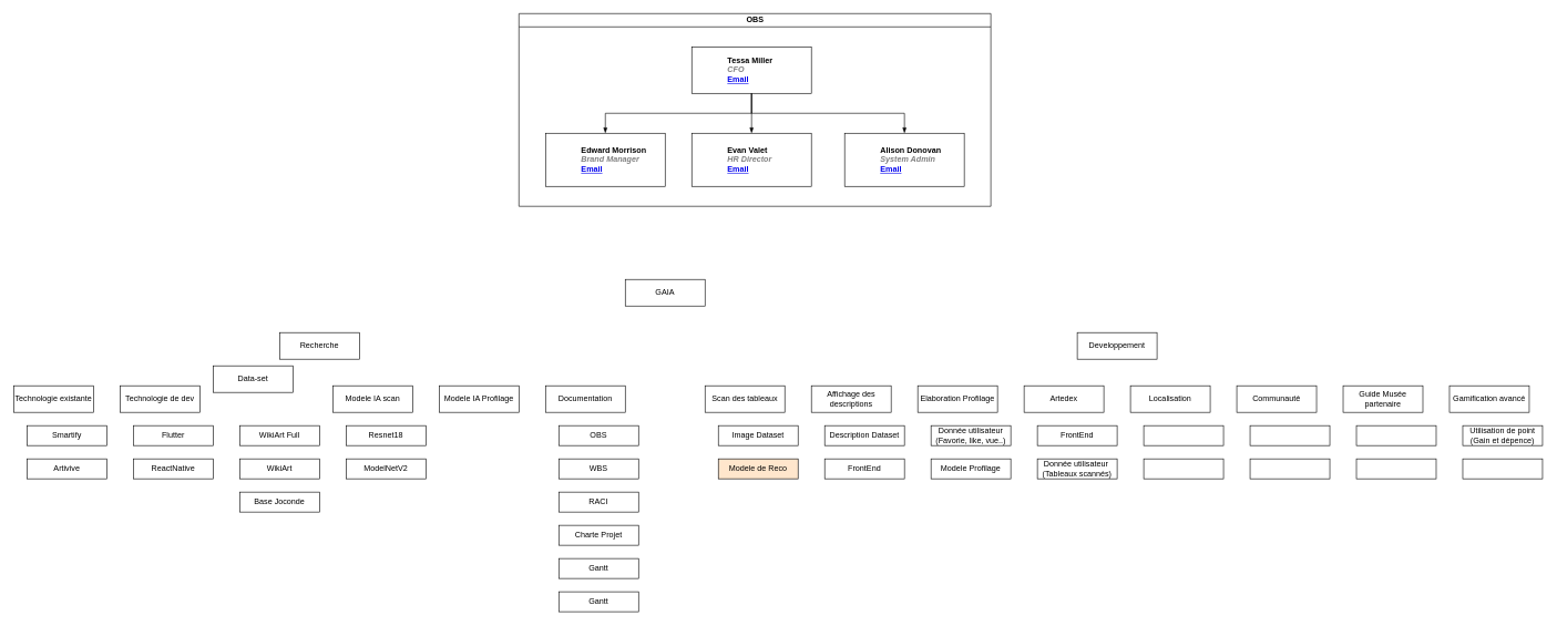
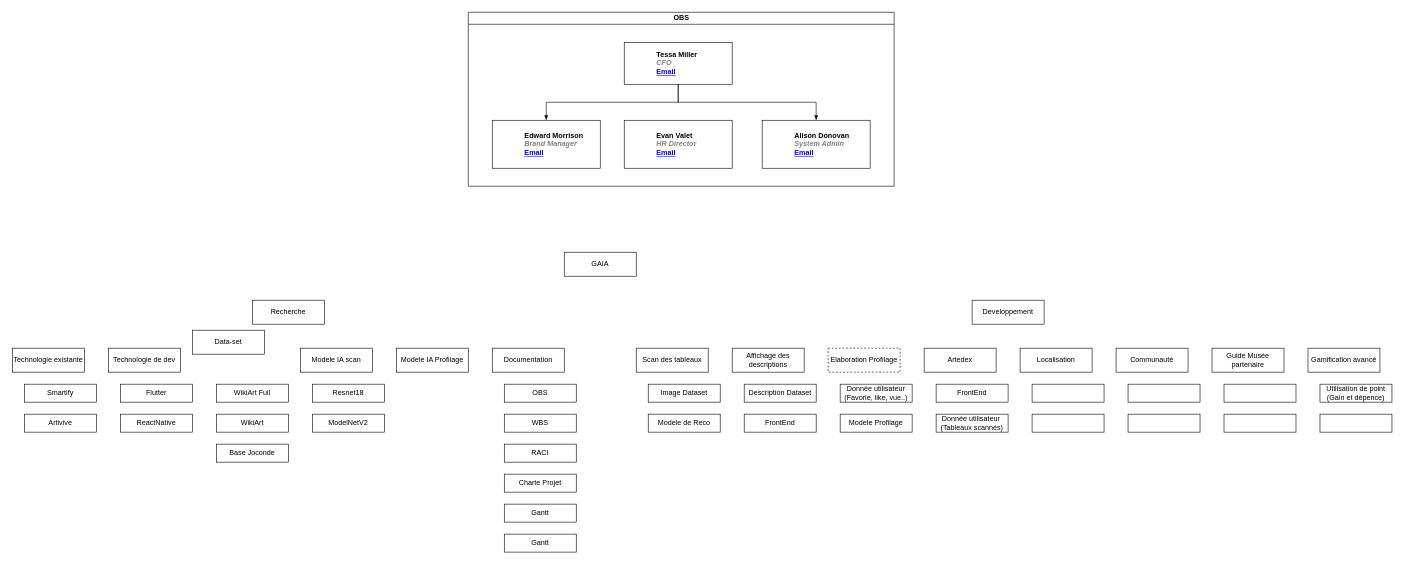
  <mxCell id="0" />
  <mxCell id="1" parent="0" />
  <mxCell id="2" value="OBS" style="swimlane;html=1;startSize=20;horizontal=1;containerType=tree;glass=0;" parent="1" vertex="1"><mxGeometry x="780" y="20" width="710" height="290" as="geometry" /></mxCell>
  <mxCell id="3" value="Tessa Miller&lt;br&gt;&lt;i style=&quot;color: gray&quot;&gt;CFO&lt;/i&gt;&lt;br&gt;&lt;a href=&quot;mailto:me@example.com&quot;&gt;Email&lt;/a&gt;" style="label;image=https://cdn3.iconfinder.com/data/icons/user-avatars-1/512/users-3-128.png;whiteSpace=wrap;html=1;rounded=0;glass=0;treeMoving=1;treeFolding=1;" parent="2" vertex="1"><mxGeometry x="260" y="50" width="180" height="70" as="geometry" /></mxCell>
  <mxCell id="4" value="" style="endArrow=blockThin;endFill=1;fontSize=11;edgeStyle=elbowEdgeStyle;elbow=vertical;rounded=0;" parent="2" source="3" target="5" edge="1"><mxGeometry relative="1" as="geometry" /></mxCell>
  <mxCell id="5" value="Edward Morrison&lt;br&gt;&lt;i style=&quot;color: gray&quot;&gt;Brand Manager&lt;/i&gt;&lt;br&gt;&lt;a href=&quot;mailto:me@example.com&quot;&gt;Email&lt;/a&gt;" style="label;image=https://cdn3.iconfinder.com/data/icons/user-avatars-1/512/users-10-3-128.png;whiteSpace=wrap;html=1;rounded=0;glass=0;treeFolding=1;treeMoving=1;" parent="2" vertex="1"><mxGeometry x="40" y="180" width="180" height="80" as="geometry" /></mxCell>
- <mxCell id="6" value="" style="endArrow=blockThin;endFill=1;fontSize=11;edgeStyle=elbowEdgeStyle;elbow=vertical;rounded=0;" parent="2" source="3" target="7" edge="1"><mxGeometry relative="1" as="geometry" /></mxCell>
  <mxCell id="7" value="Evan Valet&lt;br&gt;&lt;i style=&quot;color: gray&quot;&gt;HR Director&lt;/i&gt;&lt;br&gt;&lt;a href=&quot;mailto:me@example.com&quot;&gt;Email&lt;/a&gt;" style="label;image=https://cdn3.iconfinder.com/data/icons/user-avatars-1/512/users-9-2-128.png;whiteSpace=wrap;html=1;rounded=0;glass=0;treeFolding=1;treeMoving=1;" parent="2" vertex="1"><mxGeometry x="260" y="180" width="180" height="80" as="geometry" /></mxCell>
  <mxCell id="8" value="" style="endArrow=blockThin;endFill=1;fontSize=11;edgeStyle=elbowEdgeStyle;elbow=vertical;rounded=0;" parent="2" source="3" target="9" edge="1"><mxGeometry relative="1" as="geometry" /></mxCell>
  <mxCell id="9" value="Alison Donovan&lt;br&gt;&lt;i style=&quot;color: gray&quot;&gt;System Admin&lt;/i&gt;&lt;br&gt;&lt;a href=&quot;mailto:me@example.com&quot;&gt;Email&lt;/a&gt;" style="label;image=https://cdn3.iconfinder.com/data/icons/user-avatars-1/512/users-2-128.png;whiteSpace=wrap;html=1;rounded=0;glass=0;" parent="2" vertex="1"><mxGeometry x="490" y="180" width="180" height="80" as="geometry" /></mxCell>
  <mxCell id="10" value="GAIA" style="rounded=0;whiteSpace=wrap;html=1;" vertex="1" parent="1"><mxGeometry x="940" y="420" width="120" height="40" as="geometry" /></mxCell>
  <mxCell id="11" value="Recherche" style="rounded=0;whiteSpace=wrap;html=1;" vertex="1" parent="1"><mxGeometry x="420" y="500" width="120" height="40" as="geometry" /></mxCell>
  <mxCell id="12" value="Developpement" style="rounded=0;whiteSpace=wrap;html=1;" vertex="1" parent="1"><mxGeometry x="1620" y="500" width="120" height="40" as="geometry" /></mxCell>
  <mxCell id="13" value="Technologie de dev" style="rounded=0;whiteSpace=wrap;html=1;" vertex="1" parent="1"><mxGeometry x="180" y="580" width="120" height="40" as="geometry" /></mxCell>
  <mxCell id="14" value="Technologie existante" style="rounded=0;whiteSpace=wrap;html=1;" vertex="1" parent="1"><mxGeometry x="20" y="580" width="120" height="40" as="geometry" /></mxCell>
  <mxCell id="15" value="Data-set" style="rounded=0;whiteSpace=wrap;html=1;" vertex="1" parent="1"><mxGeometry x="320" y="550" width="120" height="40" as="geometry" /></mxCell>
  <mxCell id="16" value="Modele IA scan" style="rounded=0;whiteSpace=wrap;html=1;" vertex="1" parent="1"><mxGeometry x="500" y="580" width="120" height="40" as="geometry" /></mxCell>
  <mxCell id="17" value="Modele IA Profilage" style="rounded=0;whiteSpace=wrap;html=1;" vertex="1" parent="1"><mxGeometry x="660" y="580" width="120" height="40" as="geometry" /></mxCell>
  <mxCell id="18" value="Documentation" style="rounded=0;whiteSpace=wrap;html=1;" vertex="1" parent="1"><mxGeometry x="820" y="580" width="120" height="40" as="geometry" /></mxCell>
  <mxCell id="19" value="Scan des tableaux" style="rounded=0;whiteSpace=wrap;html=1;" vertex="1" parent="1"><mxGeometry x="1060" y="580" width="120" height="40" as="geometry" /></mxCell>
  <mxCell id="20" value="Affichage des descriptions" style="rounded=0;whiteSpace=wrap;html=1;" vertex="1" parent="1"><mxGeometry x="1220" y="580" width="120" height="40" as="geometry" /></mxCell>
- <mxCell id="21" value="Elaboration Profilage" style="rounded=0;whiteSpace=wrap;html=1;" vertex="1" parent="1"><mxGeometry x="1380" y="580" width="120" height="40" as="geometry" /></mxCell>
+ <mxCell id="21" value="Elaboration Profilage" style="rounded=0;whiteSpace=wrap;html=1;dashed=1;" vertex="1" parent="1"><mxGeometry x="1380" y="580" width="120" height="40" as="geometry" /></mxCell>
  <mxCell id="22" value="Artedex" style="rounded=0;whiteSpace=wrap;html=1;" vertex="1" parent="1"><mxGeometry x="1540" y="580" width="120" height="40" as="geometry" /></mxCell>
  <mxCell id="23" value="Localisation" style="rounded=0;whiteSpace=wrap;html=1;" vertex="1" parent="1"><mxGeometry x="1700" y="580" width="120" height="40" as="geometry" /></mxCell>
  <mxCell id="24" value="Communauté" style="rounded=0;whiteSpace=wrap;html=1;" vertex="1" parent="1"><mxGeometry x="1860" y="580" width="120" height="40" as="geometry" /></mxCell>
  <mxCell id="25" value="Guide Musée partenaire" style="rounded=0;whiteSpace=wrap;html=1;" vertex="1" parent="1"><mxGeometry x="2020" y="580" width="120" height="40" as="geometry" /></mxCell>
  <mxCell id="26" value="Gamification avancé" style="rounded=0;whiteSpace=wrap;html=1;" vertex="1" parent="1"><mxGeometry x="2180" y="580" width="120" height="40" as="geometry" /></mxCell>
  <mxCell id="27" value="Flutter" style="rounded=0;whiteSpace=wrap;html=1;" vertex="1" parent="1"><mxGeometry x="200" y="640" width="120" height="30" as="geometry" /></mxCell>
  <mxCell id="28" value="ReactNative" style="rounded=0;whiteSpace=wrap;html=1;" vertex="1" parent="1"><mxGeometry x="200" y="690" width="120" height="30" as="geometry" /></mxCell>
  <mxCell id="29" value="Smartify" style="rounded=0;whiteSpace=wrap;html=1;" vertex="1" parent="1"><mxGeometry x="40" y="640" width="120" height="30" as="geometry" /></mxCell>
  <mxCell id="30" value="Artivive" style="rounded=0;whiteSpace=wrap;html=1;" vertex="1" parent="1"><mxGeometry x="40" y="690" width="120" height="30" as="geometry" /></mxCell>
  <mxCell id="31" value="WikiArt Full" style="rounded=0;whiteSpace=wrap;html=1;" vertex="1" parent="1"><mxGeometry x="360" y="640" width="120" height="30" as="geometry" /></mxCell>
  <mxCell id="32" value="WikiArt" style="rounded=0;whiteSpace=wrap;html=1;" vertex="1" parent="1"><mxGeometry x="360" y="690" width="120" height="30" as="geometry" /></mxCell>
  <mxCell id="33" value="Base Joconde" style="rounded=0;whiteSpace=wrap;html=1;" vertex="1" parent="1"><mxGeometry x="360" y="740" width="120" height="30" as="geometry" /></mxCell>
  <mxCell id="34" value="Resnet18" style="rounded=0;whiteSpace=wrap;html=1;" vertex="1" parent="1"><mxGeometry x="520" y="640" width="120" height="30" as="geometry" /></mxCell>
  <mxCell id="35" value="ModelNetV2" style="rounded=0;whiteSpace=wrap;html=1;" vertex="1" parent="1"><mxGeometry x="520" y="690" width="120" height="30" as="geometry" /></mxCell>
  <mxCell id="36" value="OBS" style="rounded=0;whiteSpace=wrap;html=1;" vertex="1" parent="1"><mxGeometry x="840" y="640" width="120" height="30" as="geometry" /></mxCell>
  <mxCell id="37" value="WBS" style="rounded=0;whiteSpace=wrap;html=1;" vertex="1" parent="1"><mxGeometry x="840" y="690" width="120" height="30" as="geometry" /></mxCell>
  <mxCell id="38" value="Charte Projet" style="rounded=0;whiteSpace=wrap;html=1;" vertex="1" parent="1"><mxGeometry x="840" y="790" width="120" height="30" as="geometry" /></mxCell>
  <mxCell id="39" value="RACI" style="rounded=0;whiteSpace=wrap;html=1;" vertex="1" parent="1"><mxGeometry x="840" y="740" width="120" height="30" as="geometry" /></mxCell>
  <mxCell id="40" value="Gantt" style="rounded=0;whiteSpace=wrap;html=1;" vertex="1" parent="1"><mxGeometry x="840" y="840" width="120" height="30" as="geometry" /></mxCell>
  <mxCell id="41" value="Gantt" style="rounded=0;whiteSpace=wrap;html=1;" vertex="1" parent="1"><mxGeometry x="840" y="890" width="120" height="30" as="geometry" /></mxCell>
  <mxCell id="42" value="Image Dataset" style="rounded=0;whiteSpace=wrap;html=1;" vertex="1" parent="1"><mxGeometry x="1080" y="640" width="120" height="30" as="geometry" /></mxCell>
- <mxCell id="43" value="Modele de Reco" style="rounded=0;whiteSpace=wrap;html=1;fillColor=#ffe6cc;" vertex="1" parent="1"><mxGeometry x="1080" y="690" width="120" height="30" as="geometry" /></mxCell>
+ <mxCell id="43" value="Modele de Reco" style="rounded=0;whiteSpace=wrap;html=1;" vertex="1" parent="1"><mxGeometry x="1080" y="690" width="120" height="30" as="geometry" /></mxCell>
  <mxCell id="44" value="Description Dataset" style="rounded=0;whiteSpace=wrap;html=1;" vertex="1" parent="1"><mxGeometry x="1240" y="640" width="120" height="30" as="geometry" /></mxCell>
  <mxCell id="45" value="Donnée utilisateur&lt;br&gt;(Favorie, like, vue..)" style="rounded=0;whiteSpace=wrap;html=1;" vertex="1" parent="1"><mxGeometry x="1400" y="640" width="120" height="30" as="geometry" /></mxCell>
  <mxCell id="46" value="Modele Profilage" style="rounded=0;whiteSpace=wrap;html=1;" vertex="1" parent="1"><mxGeometry x="1400" y="690" width="120" height="30" as="geometry" /></mxCell>
  <mxCell id="47" value="FrontEnd" style="rounded=0;whiteSpace=wrap;html=1;" vertex="1" parent="1"><mxGeometry x="1560" y="640" width="120" height="30" as="geometry" /></mxCell>
  <mxCell id="48" value="FrontEnd" style="rounded=0;whiteSpace=wrap;html=1;" vertex="1" parent="1"><mxGeometry x="1240" y="690" width="120" height="30" as="geometry" /></mxCell>
  <mxCell id="49" value="Donnée utilisateur&amp;nbsp;&lt;div&gt;(Tableaux scannés)&lt;/div&gt;" style="rounded=0;whiteSpace=wrap;html=1;" vertex="1" parent="1"><mxGeometry x="1560" y="690" width="120" height="30" as="geometry" /></mxCell>
  <mxCell id="50" value="" style="rounded=0;whiteSpace=wrap;html=1;" vertex="1" parent="1"><mxGeometry x="1720" y="640" width="120" height="30" as="geometry" /></mxCell>
  <mxCell id="51" value="" style="rounded=0;whiteSpace=wrap;html=1;" vertex="1" parent="1"><mxGeometry x="1720" y="690" width="120" height="30" as="geometry" /></mxCell>
  <mxCell id="52" value="" style="rounded=0;whiteSpace=wrap;html=1;" vertex="1" parent="1"><mxGeometry x="1880" y="640" width="120" height="30" as="geometry" /></mxCell>
  <mxCell id="53" value="" style="rounded=0;whiteSpace=wrap;html=1;" vertex="1" parent="1"><mxGeometry x="1880" y="690" width="120" height="30" as="geometry" /></mxCell>
  <mxCell id="54" value="" style="rounded=0;whiteSpace=wrap;html=1;" vertex="1" parent="1"><mxGeometry x="2040" y="640" width="120" height="30" as="geometry" /></mxCell>
  <mxCell id="55" value="" style="rounded=0;whiteSpace=wrap;html=1;" vertex="1" parent="1"><mxGeometry x="2040" y="690" width="120" height="30" as="geometry" /></mxCell>
  <mxCell id="56" value="Utilisation de point&lt;br&gt;(Gain et dépence)" style="rounded=0;whiteSpace=wrap;html=1;" vertex="1" parent="1"><mxGeometry x="2200" y="640" width="120" height="30" as="geometry" /></mxCell>
  <mxCell id="57" value="" style="rounded=0;whiteSpace=wrap;html=1;" vertex="1" parent="1"><mxGeometry x="2200" y="690" width="120" height="30" as="geometry" /></mxCell>
